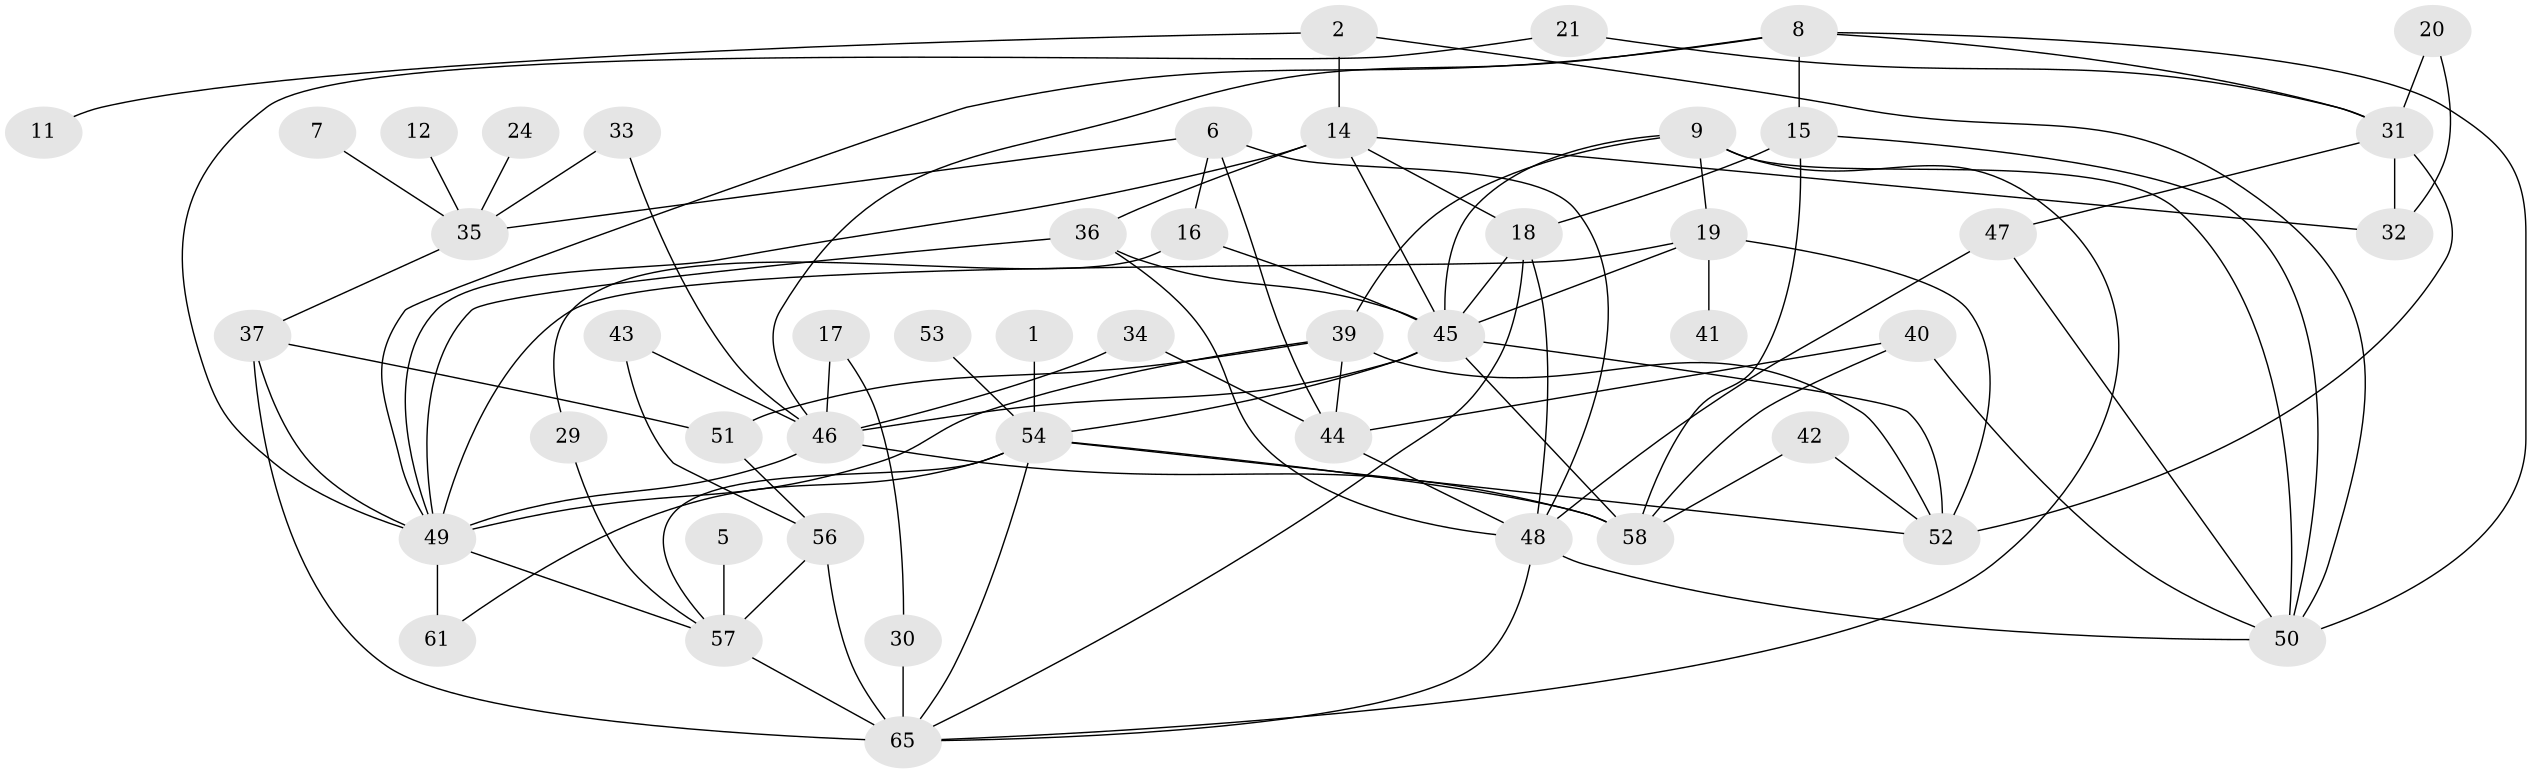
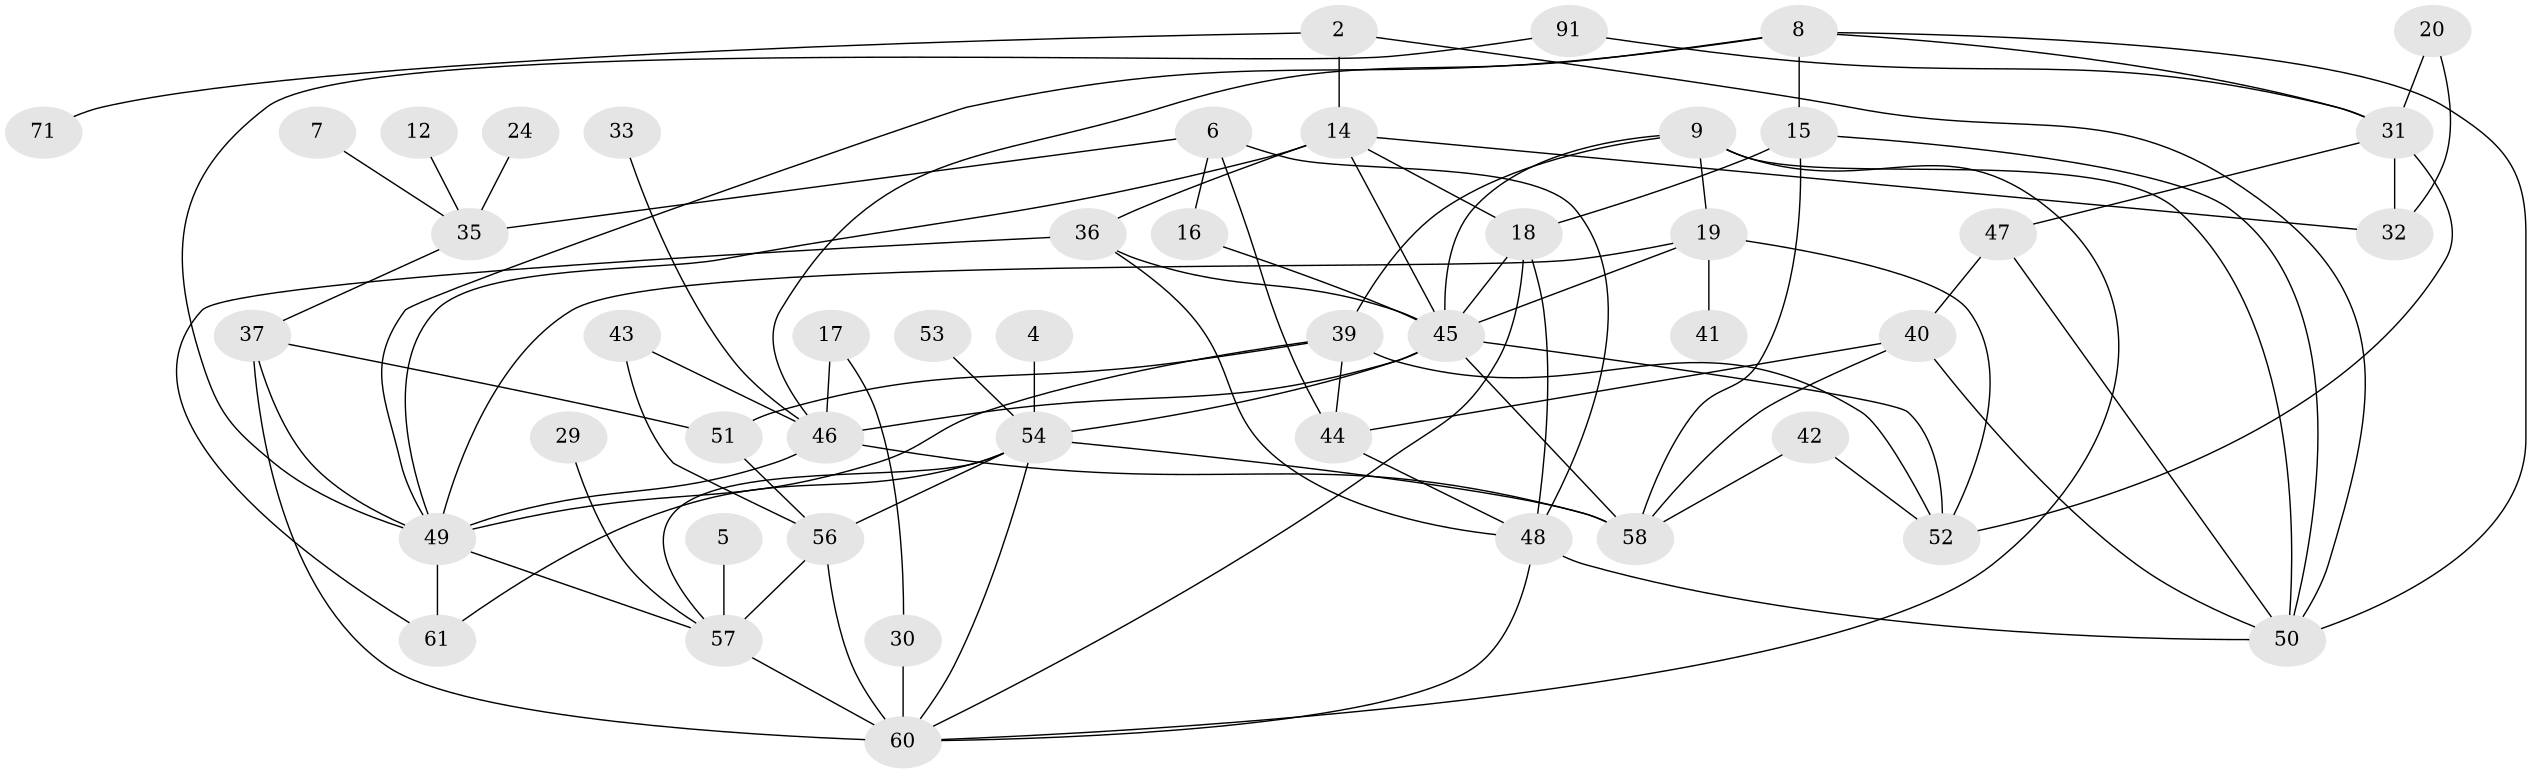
  graph {
    node [color=gray90 style=filled]
    edge [weight=1.0]
    2
-   11
+   11 [label=71]
    14
    50
    49
    45
    18
    32
    36
    19
    41
    52
-   4 [label=1]
+   4
    54
    57
-   60 [label=65]
+   60
    58
    56
    61
    5
    6
    16
    35
    44
    48
    29
    37
    7
    8
    15
    31
    46
    47
    9
    39
    51
    12
    17
    30
    20
-   21
+   21 [label=91]
    24
    33
-   34
    40
    42
    43
    53
    2 -- 11
    2 -- 14
    2 -- 50
    14 -- 49
    14 -- 45
    14 -- 18
    14 -- 32
    14 -- 36
    49 -- 57
    49 -- 61
    45 -- 52 [weight=3.0]
    45 -- 54
    45 -- 58
    45 -- 46
    18 -- 45 [weight=2.0]
    18 -- 60
    18 -- 48
-   36 -- 49
+   36 -- 61
    36 -- 45
    36 -- 48
    19 -- 49
    19 -- 45
    19 -- 41
    19 -- 52
    4 -- 54
    54 -- 57
    54 -- 60
    54 -- 58
-   54 -- 52
+   54 -- 56
    54 -- 61
    57 -- 60 [weight=2.0]
    56 -- 57
    56 -- 60
    5 -- 57
    6 -- 16
    6 -- 35
    6 -- 44
    6 -- 48
    16 -- 45
-   16 -- 29
    35 -- 37
    44 -- 48
    48 -- 50
    48 -- 60
    29 -- 57
    37 -- 49
    37 -- 60
    37 -- 51
    7 -- 35
    8 -- 50
    8 -- 49
    8 -- 15 [weight=2.0]
    8 -- 31
    8 -- 46
    15 -- 50
    15 -- 18
    15 -- 58
    31 -- 32
    31 -- 52
    31 -- 47
    46 -- 49
    46 -- 58
    47 -- 50
-   47 -- 48
+   47 -- 40
    9 -- 50
    9 -- 45
    9 -- 19
    9 -- 60
    9 -- 39
    39 -- 49
    39 -- 52
    39 -- 44
    39 -- 51
    51 -- 56
    12 -- 35
    17 -- 46
    17 -- 30
    30 -- 60
    20 -- 32
    20 -- 31
    21 -- 49
    21 -- 31
    24 -- 35
-   33 -- 35
    33 -- 46
-   34 -- 44
-   34 -- 46
    40 -- 50
    40 -- 58
    40 -- 44
    42 -- 52
    42 -- 58
    43 -- 56
    43 -- 46
    53 -- 54
  }
